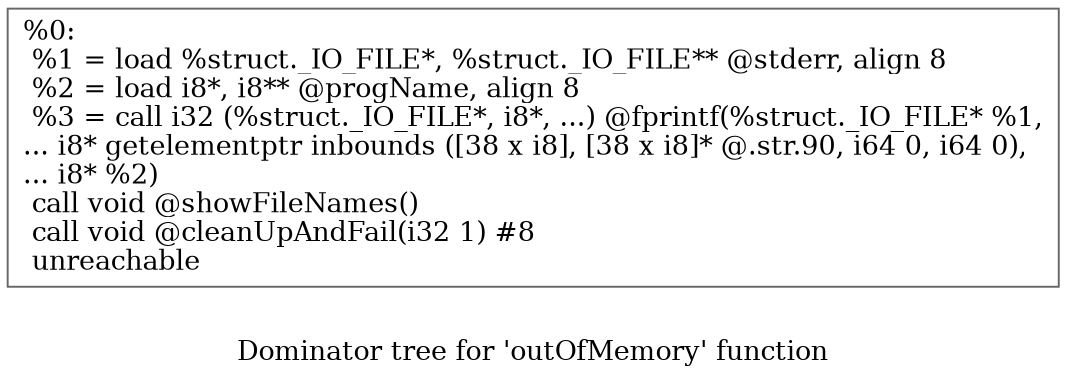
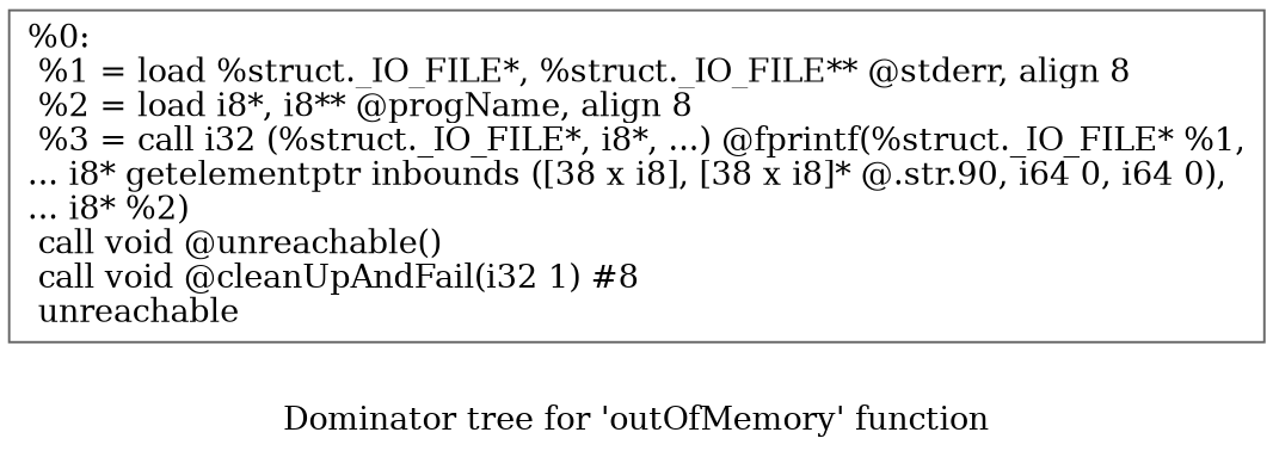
  digraph {
    label="Dominator tree for 'outOfMemory' function"
    rankdir=LR
-   n1 [label="{%0:\l  %1 = load %struct._IO_FILE*, %struct._IO_FILE** @stderr, align 8\l  %2 = load i8*, i8** @progName, align 8\l  %3 = call i32 (%struct._IO_FILE*, i8*, ...) @fprintf(%struct._IO_FILE* %1,\l... i8* getelementptr inbounds ([38 x i8], [38 x i8]* @.str.90, i64 0, i64 0),\l... i8* %2)\l  call void @showFileNames()\l  call void @cleanUpAndFail(i32 1) #8\l  unreachable\l}" shape=record color=gray40]
+   n1 [label="{%0:\l  %1 = load %struct._IO_FILE*, %struct._IO_FILE** @stderr, align 8\l  %2 = load i8*, i8** @progName, align 8\l  %3 = call i32 (%struct._IO_FILE*, i8*, ...) @fprintf(%struct._IO_FILE* %1,\l... i8* getelementptr inbounds ([38 x i8], [38 x i8]* @.str.90, i64 0, i64 0),\l... i8* %2)\l  call void @unreachable()\l  call void @cleanUpAndFail(i32 1) #8\l  unreachable\l}" shape=record color=gray40]
  }
